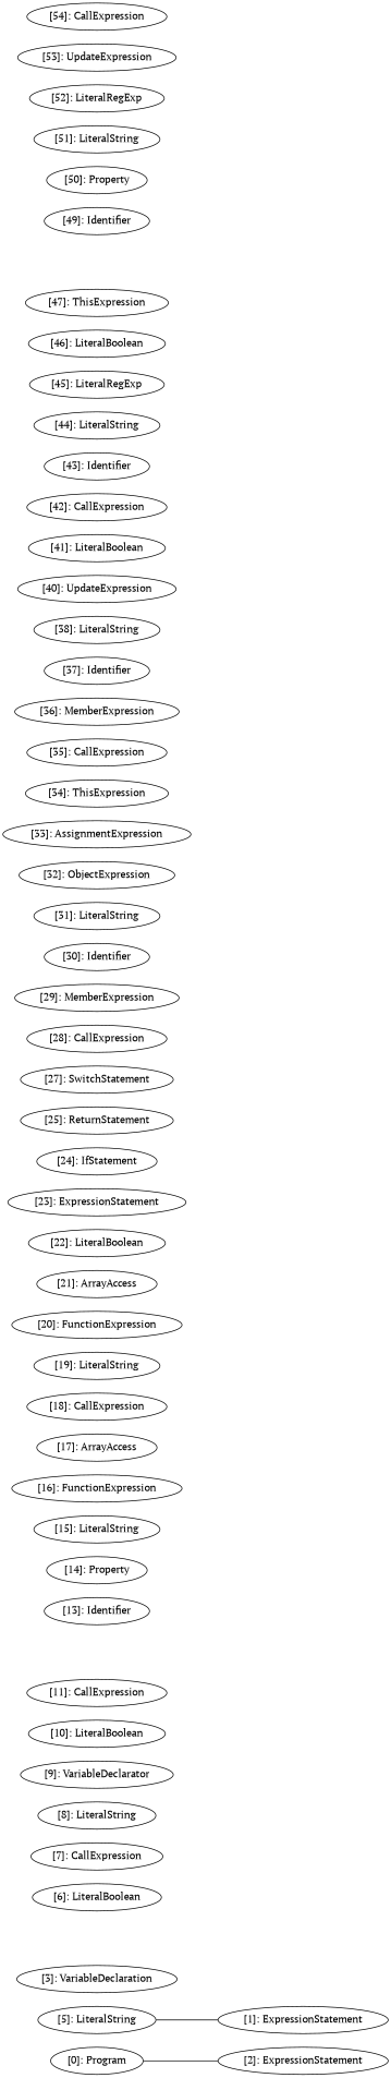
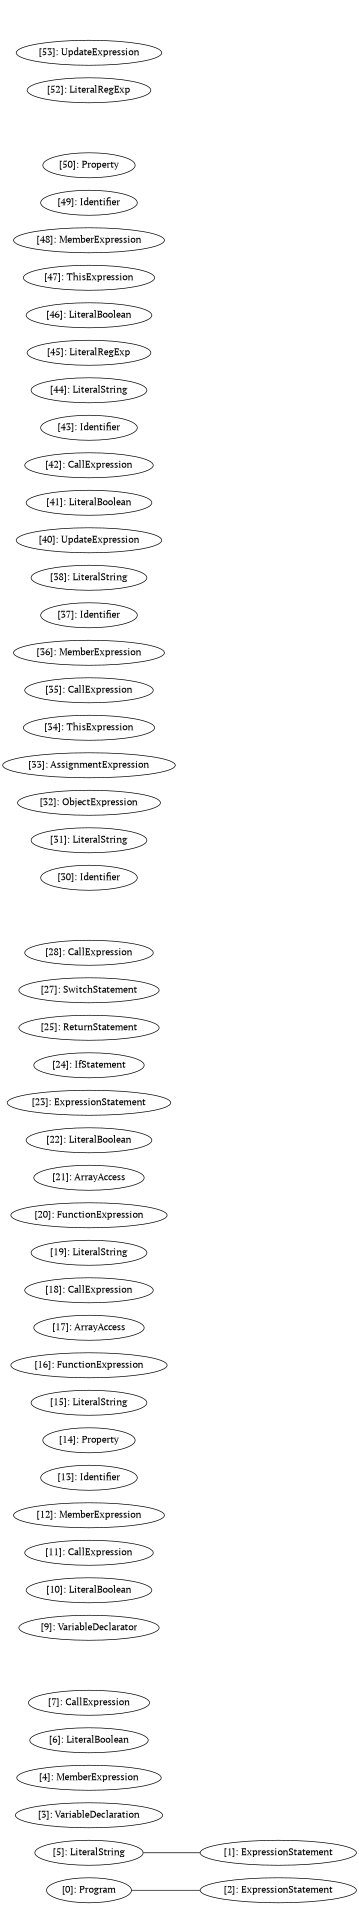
  graph {
    fontname="PT Serif"
    rankdir=LR
    node [fontname="PT Serif"]
    edge [fontname="PT Serif"]
    n1 [label="[0]: Program"]
    n2 [label="[2]: ExpressionStatement"]
    n3 [label="[1]: ExpressionStatement"]
    n4 [label="[3]: VariableDeclaration"]
+   n5 [label="[4]: MemberExpression"]
    n6 [label="[5]: LiteralString"]
    n7 [label="[6]: LiteralBoolean"]
    n8 [label="[7]: CallExpression"]
-   n9 [label="[8]: LiteralString"]
    n10 [label="[9]: VariableDeclarator"]
    n11 [label="[10]: LiteralBoolean"]
    n12 [label="[11]: CallExpression"]
+   n13 [label="[12]: MemberExpression"]
    n14 [label="[13]: Identifier"]
    n15 [label="[14]: Property"]
    n16 [label="[15]: LiteralString"]
    n17 [label="[16]: FunctionExpression"]
    n18 [label="[17]: ArrayAccess"]
    n19 [label="[18]: CallExpression"]
    n20 [label="[19]: LiteralString"]
    n21 [label="[20]: FunctionExpression"]
    n22 [label="[21]: ArrayAccess"]
    n23 [label="[22]: LiteralBoolean"]
    n24 [label="[23]: ExpressionStatement"]
    n25 [label="[24]: IfStatement"]
    n26 [label="[25]: ReturnStatement"]
    n27 [label="[27]: SwitchStatement"]
    n28 [label="[28]: CallExpression"]
-   n29 [label="[29]: MemberExpression"]
    n30 [label="[30]: Identifier"]
    n31 [label="[31]: LiteralString"]
    n32 [label="[32]: ObjectExpression"]
    n33 [label="[33]: AssignmentExpression"]
    n34 [label="[34]: ThisExpression"]
    n35 [label="[35]: CallExpression"]
    n36 [label="[36]: MemberExpression"]
    n37 [label="[37]: Identifier"]
    n38 [label="[38]: LiteralString"]
    n39 [label="[40]: UpdateExpression"]
    n40 [label="[41]: LiteralBoolean"]
    n41 [label="[42]: CallExpression"]
    n42 [label="[43]: Identifier"]
    n43 [label="[44]: LiteralString"]
    n44 [label="[45]: LiteralRegExp"]
    n45 [label="[46]: LiteralBoolean"]
    n46 [label="[47]: ThisExpression"]
+   n47 [label="[48]: MemberExpression"]
    n48 [label="[49]: Identifier"]
    n49 [label="[50]: Property"]
-   n50 [label="[51]: LiteralString"]
    n51 [label="[52]: LiteralRegExp"]
    n52 [label="[53]: UpdateExpression"]
-   n53 [label="[54]: CallExpression"]
    n1 -- n2
    n6 -- n3
  }
